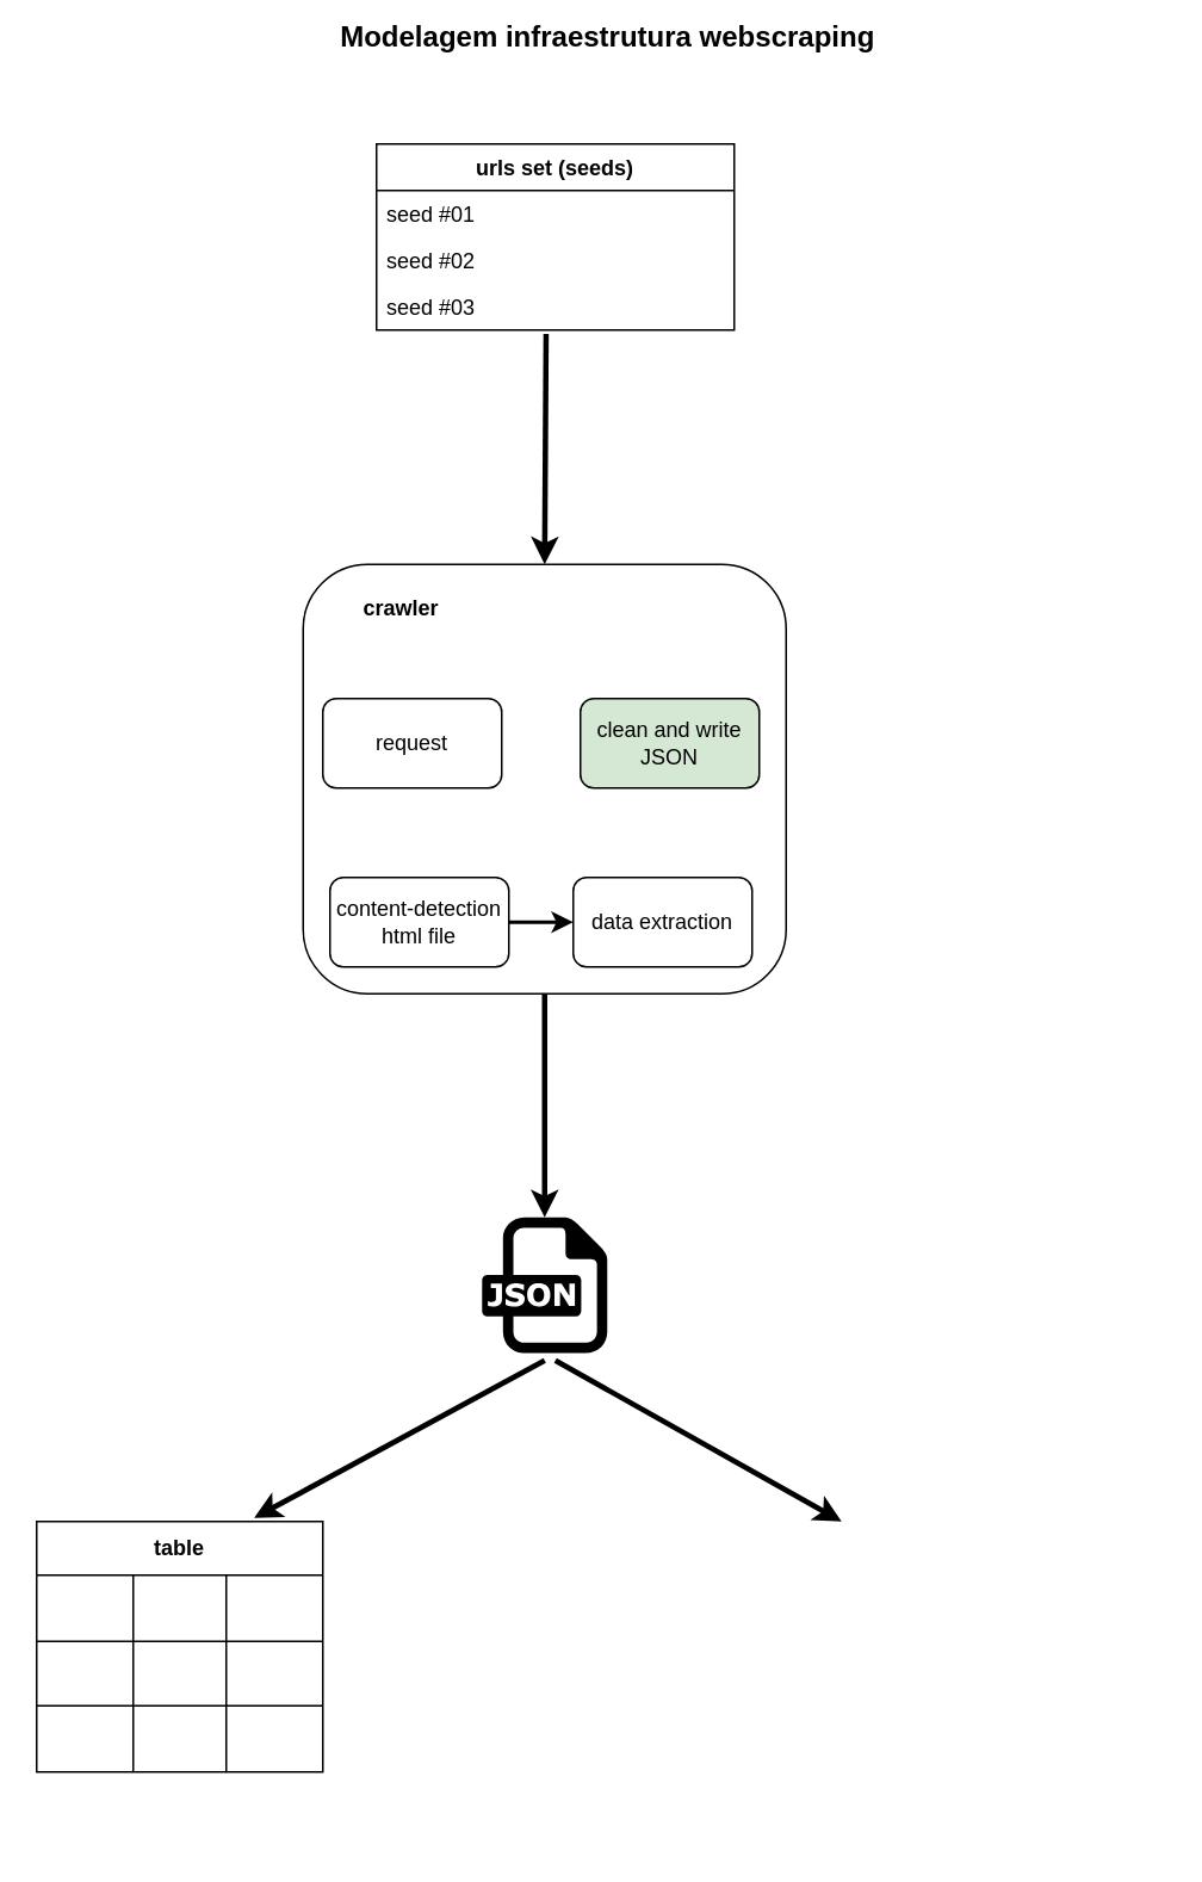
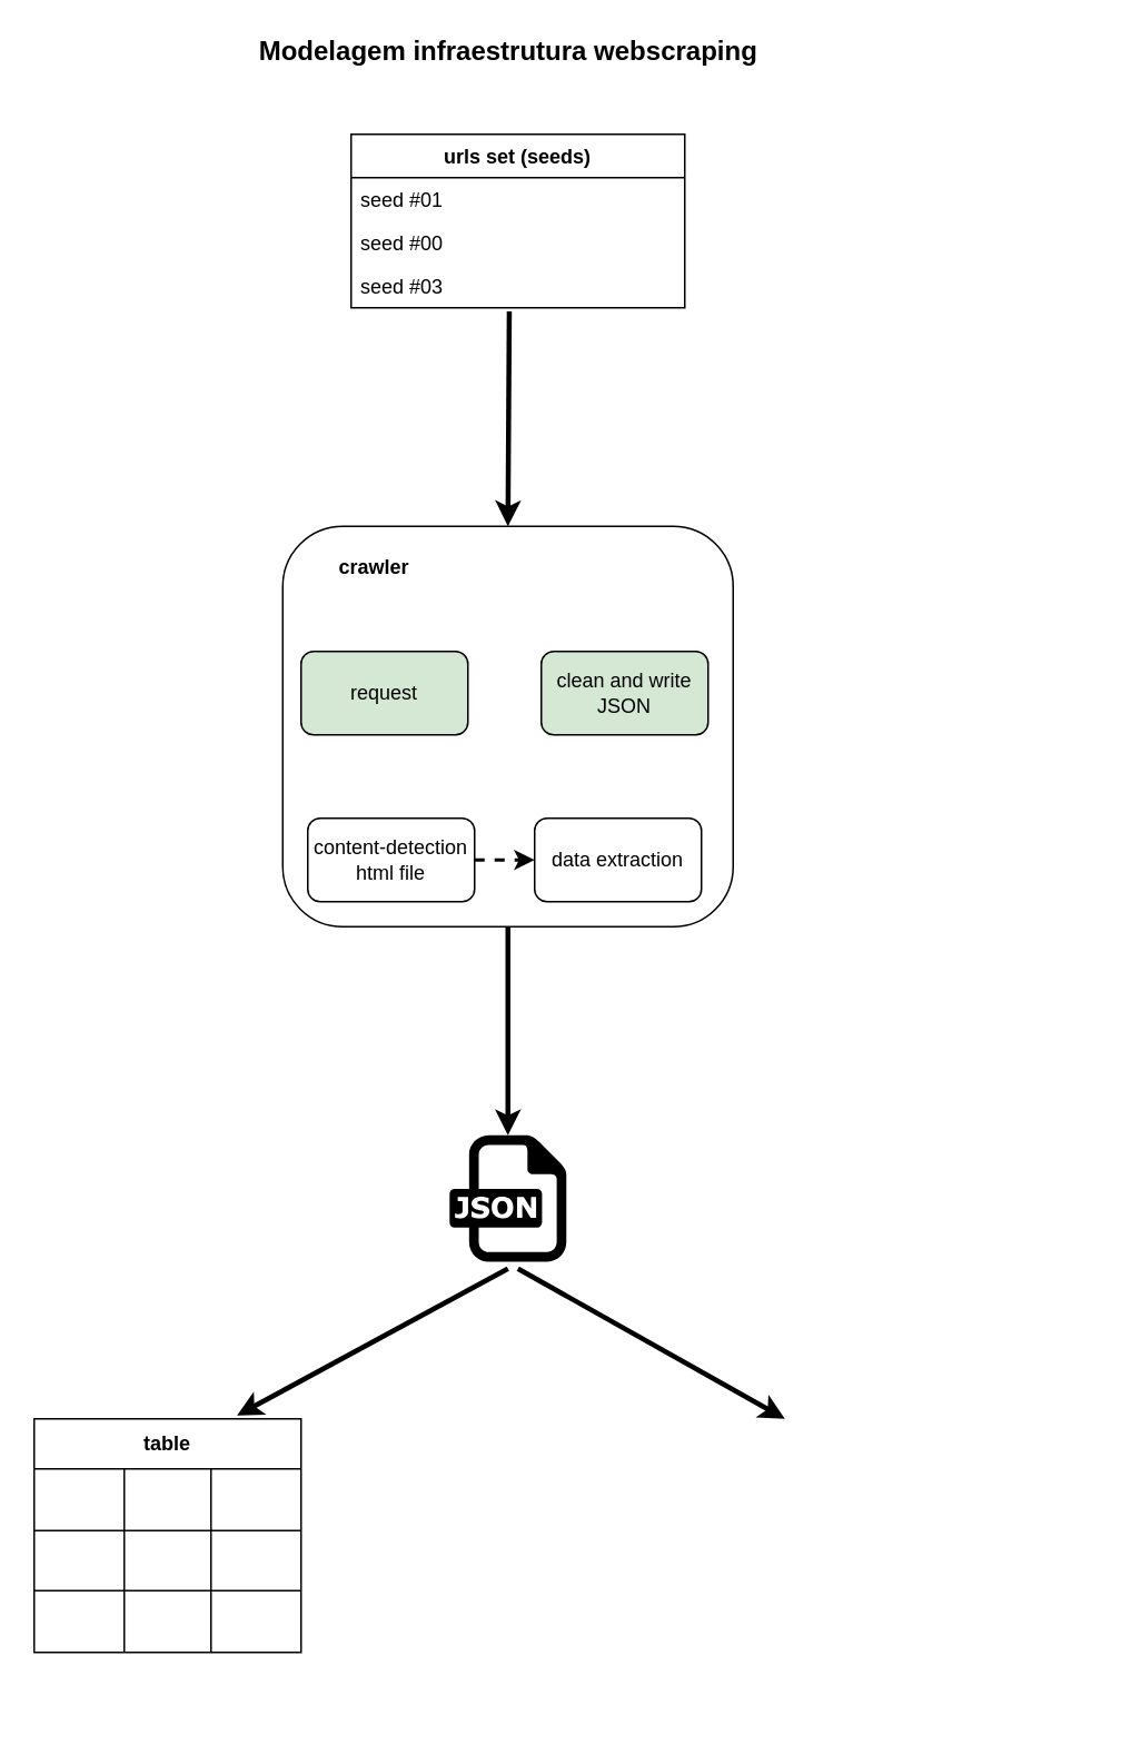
  <mxCell id="0" />
  <mxCell id="1" parent="0" />
  <mxCell id="2" value="" style="rounded=1;whiteSpace=wrap;html=1;" vertex="1" parent="1"><mxGeometry x="169" y="315" width="270" height="240" as="geometry" /></mxCell>
- <mxCell id="3" value="request" style="rounded=1;whiteSpace=wrap;html=1;" vertex="1" parent="1"><mxGeometry x="180" y="390" width="100" height="50" as="geometry" /></mxCell>
+ <mxCell id="3" value="request" style="rounded=1;whiteSpace=wrap;html=1;fillColor=#d5e8d4;" vertex="1" parent="1"><mxGeometry x="180" y="390" width="100" height="50" as="geometry" /></mxCell>
  <mxCell id="4" value="clean and write JSON" style="rounded=1;whiteSpace=wrap;html=1;fillColor=#d5e8d4;" vertex="1" parent="1"><mxGeometry x="324" y="390" width="100" height="50" as="geometry" /></mxCell>
  <mxCell id="5" value="data extraction" style="rounded=1;whiteSpace=wrap;html=1;" vertex="1" parent="1"><mxGeometry x="320" y="490" width="100" height="50" as="geometry" /></mxCell>
  <mxCell id="6" value="content-detection&lt;br&gt;html file" style="rounded=1;whiteSpace=wrap;html=1;" vertex="1" parent="1"><mxGeometry x="184" y="490" width="100" height="50" as="geometry" /></mxCell>
- <mxCell id="7" value="" style="endArrow=classic;html=1;exitX=1;exitY=0.5;exitDx=0;exitDy=0;entryX=0;entryY=0.5;entryDx=0;entryDy=0;strokeWidth=2;" edge="1" parent="1" source="6" target="5"><mxGeometry width="50" height="50" relative="1" as="geometry"><mxPoint x="521" y="510" as="sourcePoint" /><mxPoint x="571" y="460" as="targetPoint" /></mxGeometry></mxCell>
+ <mxCell id="7" value="" style="endArrow=classic;html=1;exitX=1;exitY=0.5;exitDx=0;exitDy=0;entryX=0;entryY=0.5;entryDx=0;entryDy=0;strokeWidth=2;dashed=1;" edge="1" parent="1" source="6" target="5"><mxGeometry width="50" height="50" relative="1" as="geometry"><mxPoint x="521" y="510" as="sourcePoint" /><mxPoint x="571" y="460" as="targetPoint" /></mxGeometry></mxCell>
  <mxCell id="8" value="" style="shape=image;html=1;verticalAlign=top;verticalLabelPosition=bottom;labelBackgroundColor=#ffffff;imageAspect=0;aspect=fixed;image=https://cdn3.iconfinder.com/data/icons/materia-halloween-free/24/039_004_spider_danger_halloween_poison-128.png" vertex="1" parent="1"><mxGeometry x="274" y="350" width="60" height="60" as="geometry" /></mxCell>
  <mxCell id="9" value="&lt;b&gt;crawler&lt;/b&gt;" style="text;html=1;strokeColor=none;fillColor=none;align=center;verticalAlign=middle;whiteSpace=wrap;rounded=0;" vertex="1" parent="1"><mxGeometry x="204" y="330" width="40" height="20" as="geometry" /></mxCell>
  <mxCell id="10" value="urls set (seeds)" style="swimlane;fontStyle=1;childLayout=stackLayout;horizontal=1;startSize=26;fillColor=none;horizontalStack=0;resizeParent=1;resizeParentMax=0;resizeLast=0;collapsible=1;marginBottom=0;" vertex="1" parent="1"><mxGeometry x="210" y="80" width="200" height="104" as="geometry" /></mxCell>
  <mxCell id="11" value="seed #01" style="text;strokeColor=none;fillColor=none;align=left;verticalAlign=top;spacingLeft=4;spacingRight=4;overflow=hidden;rotatable=0;points=[[0,0.5],[1,0.5]];portConstraint=eastwest;" vertex="1" parent="10"><mxGeometry y="26" width="200" height="26" as="geometry" /></mxCell>
- <mxCell id="12" value="seed #02" style="text;strokeColor=none;fillColor=none;align=left;verticalAlign=top;spacingLeft=4;spacingRight=4;overflow=hidden;rotatable=0;points=[[0,0.5],[1,0.5]];portConstraint=eastwest;" vertex="1" parent="10"><mxGeometry y="52" width="200" height="26" as="geometry" /></mxCell>
+ <mxCell id="12" value="seed #00" style="text;strokeColor=none;fillColor=none;align=left;verticalAlign=top;spacingLeft=4;spacingRight=4;overflow=hidden;rotatable=0;points=[[0,0.5],[1,0.5]];portConstraint=eastwest;" vertex="1" parent="10"><mxGeometry y="52" width="200" height="26" as="geometry" /></mxCell>
  <mxCell id="13" value="seed #03" style="text;strokeColor=none;fillColor=none;align=left;verticalAlign=top;spacingLeft=4;spacingRight=4;overflow=hidden;rotatable=0;points=[[0,0.5],[1,0.5]];portConstraint=eastwest;" vertex="1" parent="10"><mxGeometry y="78" width="200" height="26" as="geometry" /></mxCell>
  <mxCell id="14" value="" style="shape=image;html=1;verticalAlign=top;verticalLabelPosition=bottom;labelBackgroundColor=#ffffff;imageAspect=0;aspect=fixed;image=https://cdn2.iconfinder.com/data/icons/spring-31/30/Sprout-128.png" vertex="1" parent="1"><mxGeometry x="320" y="112" width="60" height="60" as="geometry" /></mxCell>
  <mxCell id="15" value="" style="shape=image;html=1;verticalAlign=top;verticalLabelPosition=bottom;labelBackgroundColor=#ffffff;imageAspect=0;aspect=fixed;image=https://cdn4.iconfinder.com/data/icons/hodgepodge-free/32/bar_chart_graph_analysis-128.png" vertex="1" parent="1"><mxGeometry x="470" y="850" width="180" height="180" as="geometry" /></mxCell>
  <mxCell id="16" value="" style="dashed=0;outlineConnect=0;html=1;align=center;labelPosition=center;verticalLabelPosition=bottom;verticalAlign=top;shape=mxgraph.weblogos.json" vertex="1" parent="1"><mxGeometry x="269" y="680" width="70" height="75.8" as="geometry" /></mxCell>
  <mxCell id="17" value="" style="endArrow=classic;html=1;exitX=0.474;exitY=1.086;exitDx=0;exitDy=0;exitPerimeter=0;entryX=0.5;entryY=0;entryDx=0;entryDy=0;fontStyle=0;strokeWidth=3;" edge="1" parent="1" source="13" target="2"><mxGeometry width="50" height="50" relative="1" as="geometry"><mxPoint x="490" y="400" as="sourcePoint" /><mxPoint x="540" y="350" as="targetPoint" /></mxGeometry></mxCell>
  <mxCell id="18" value="" style="endArrow=classic;html=1;exitX=0.5;exitY=1;exitDx=0;exitDy=0;strokeWidth=3;" edge="1" parent="1" source="2" target="16"><mxGeometry width="50" height="50" relative="1" as="geometry"><mxPoint x="380" y="660" as="sourcePoint" /><mxPoint x="430" y="610" as="targetPoint" /></mxGeometry></mxCell>
  <mxCell id="19" value="" style="endArrow=classic;html=1;entryX=0;entryY=0;entryDx=0;entryDy=0;strokeWidth=3;" edge="1" parent="1" target="15"><mxGeometry width="50" height="50" relative="1" as="geometry"><mxPoint x="310" y="760" as="sourcePoint" /><mxPoint x="390" y="720" as="targetPoint" /></mxGeometry></mxCell>
  <mxCell id="20" value="table" style="shape=table;html=1;whiteSpace=wrap;startSize=30;container=1;collapsible=0;childLayout=tableLayout;fontStyle=1;align=center;" vertex="1" parent="1"><mxGeometry x="20" y="850" width="160" height="140" as="geometry" /></mxCell>
  <mxCell id="21" value="" style="shape=partialRectangle;html=1;whiteSpace=wrap;collapsible=0;dropTarget=0;pointerEvents=0;fillColor=none;top=0;left=0;bottom=0;right=0;points=[[0,0.5],[1,0.5]];portConstraint=eastwest;" vertex="1" parent="20"><mxGeometry y="30" width="160" height="37" as="geometry" /></mxCell>
  <mxCell id="22" value="" style="shape=partialRectangle;html=1;whiteSpace=wrap;connectable=0;fillColor=none;top=0;left=0;bottom=0;right=0;overflow=hidden;" vertex="1" parent="21"><mxGeometry width="54" height="37" as="geometry" /></mxCell>
  <mxCell id="23" value="" style="shape=partialRectangle;html=1;whiteSpace=wrap;connectable=0;fillColor=none;top=0;left=0;bottom=0;right=0;overflow=hidden;" vertex="1" parent="21"><mxGeometry x="54" width="52" height="37" as="geometry" /></mxCell>
  <mxCell id="24" value="" style="shape=partialRectangle;html=1;whiteSpace=wrap;connectable=0;fillColor=none;top=0;left=0;bottom=0;right=0;overflow=hidden;" vertex="1" parent="21"><mxGeometry x="106" width="54" height="37" as="geometry" /></mxCell>
  <mxCell id="25" value="" style="shape=partialRectangle;html=1;whiteSpace=wrap;collapsible=0;dropTarget=0;pointerEvents=0;fillColor=none;top=0;left=0;bottom=0;right=0;points=[[0,0.5],[1,0.5]];portConstraint=eastwest;" vertex="1" parent="20"><mxGeometry y="67" width="160" height="36" as="geometry" /></mxCell>
  <mxCell id="26" value="" style="shape=partialRectangle;html=1;whiteSpace=wrap;connectable=0;fillColor=none;top=0;left=0;bottom=0;right=0;overflow=hidden;" vertex="1" parent="25"><mxGeometry width="54" height="36" as="geometry" /></mxCell>
  <mxCell id="27" value="" style="shape=partialRectangle;html=1;whiteSpace=wrap;connectable=0;fillColor=none;top=0;left=0;bottom=0;right=0;overflow=hidden;" vertex="1" parent="25"><mxGeometry x="54" width="52" height="36" as="geometry" /></mxCell>
  <mxCell id="28" value="" style="shape=partialRectangle;html=1;whiteSpace=wrap;connectable=0;fillColor=none;top=0;left=0;bottom=0;right=0;overflow=hidden;" vertex="1" parent="25"><mxGeometry x="106" width="54" height="36" as="geometry" /></mxCell>
  <mxCell id="29" value="" style="shape=partialRectangle;html=1;whiteSpace=wrap;collapsible=0;dropTarget=0;pointerEvents=0;fillColor=none;top=0;left=0;bottom=0;right=0;points=[[0,0.5],[1,0.5]];portConstraint=eastwest;" vertex="1" parent="20"><mxGeometry y="103" width="160" height="37" as="geometry" /></mxCell>
  <mxCell id="30" value="" style="shape=partialRectangle;html=1;whiteSpace=wrap;connectable=0;fillColor=none;top=0;left=0;bottom=0;right=0;overflow=hidden;" vertex="1" parent="29"><mxGeometry width="54" height="37" as="geometry" /></mxCell>
  <mxCell id="31" value="" style="shape=partialRectangle;html=1;whiteSpace=wrap;connectable=0;fillColor=none;top=0;left=0;bottom=0;right=0;overflow=hidden;" vertex="1" parent="29"><mxGeometry x="54" width="52" height="37" as="geometry" /></mxCell>
  <mxCell id="32" value="" style="shape=partialRectangle;html=1;whiteSpace=wrap;connectable=0;fillColor=none;top=0;left=0;bottom=0;right=0;overflow=hidden;" vertex="1" parent="29"><mxGeometry x="106" width="54" height="37" as="geometry" /></mxCell>
- <mxCell id="33" value="&lt;font style=&quot;font-size: 16px&quot;&gt;Modelagem infraestrutura webscraping&lt;/font&gt;" style="text;html=1;align=center;verticalAlign=middle;resizable=0;points=[];autosize=1;fontStyle=1" vertex="1" parent="1"><mxGeometry x="184" y="10" width="310" height="20" as="geometry" /></mxCell>
+ <mxCell id="33" value="&lt;font style=&quot;font-size: 16px&quot;&gt;Modelagem infraestrutura webscraping&lt;/font&gt;" style="text;html=1;align=center;verticalAlign=middle;resizable=0;points=[];autosize=1;fontStyle=1" vertex="1" parent="1"><mxGeometry x="149" y="20" width="310" height="20" as="geometry" /></mxCell>
  <mxCell id="34" value="" style="endArrow=classic;html=1;strokeWidth=3;entryX=0.76;entryY=-0.014;entryDx=0;entryDy=0;entryPerimeter=0;" edge="1" parent="1" target="20"><mxGeometry width="50" height="50" relative="1" as="geometry"><mxPoint x="304" y="760" as="sourcePoint" /><mxPoint x="110" y="814" as="targetPoint" /></mxGeometry></mxCell>
